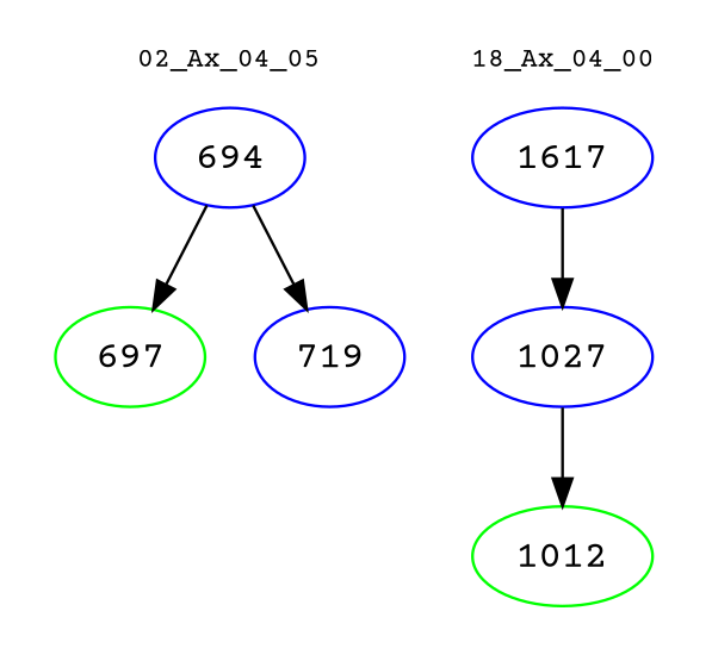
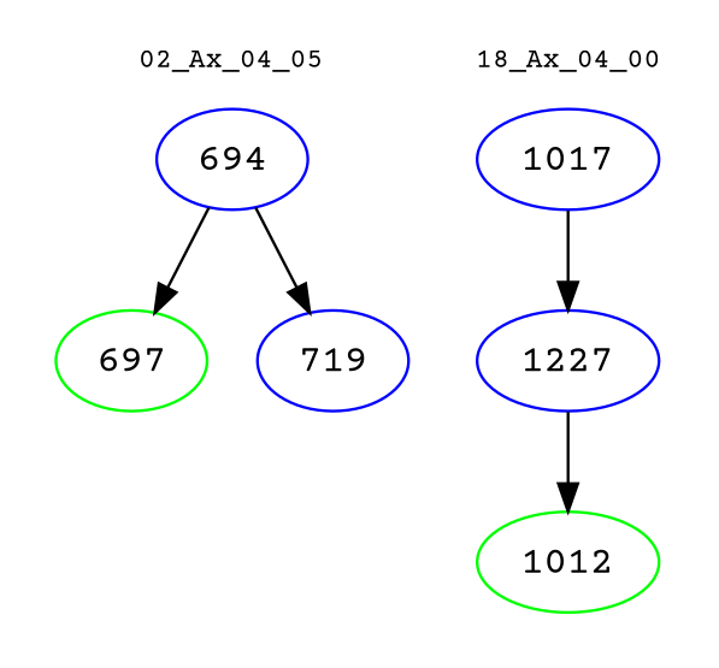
  digraph {
    fontname="Courier Prime"
    node [color=blue fontname="Courier Prime"]
    edge [color=black fontname="Courier Prime"]
    n1 [label=694]
    n2 [color=green label=697]
    n3 [label=719]
-   n4 [label=1617]
+   n4 [label=1017]
    n5 [color=green label=1012]
-   n6 [label=1027]
+   n6 [label=1227]
    subgraph cluster_1 {
      color=white
      fontsize=10
      label="02_Ax_04_05"
      n1
      n2
      n3
    }
    subgraph cluster_2 {
      color=white
      fontsize=10
      label="18_Ax_04_00"
      n4
      n5
      n6
    }
    n1 -> n2
    n1 -> n3
    n4 -> n6
    n6 -> n5
  }
